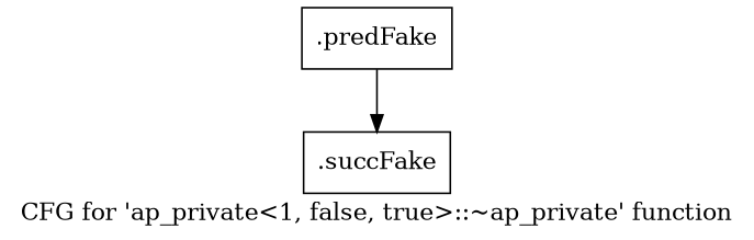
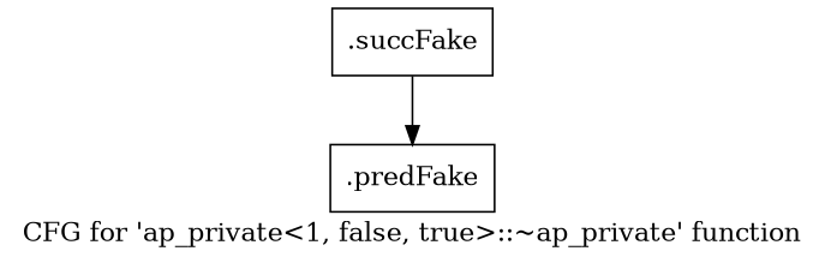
  digraph {
    label="CFG for 'ap_private\<1, false, true\>::~ap_private' function"
    node [shape=record]
    n1 [label="{.predFake}"]
    n2 [filename="/media/miguel/NewVolume/Linux/Xilinx/Vitis_HLS/2020.2/include/etc/ap_private.h" label="{.succFake}" linenumber=1752]
-   n1 -> n2 [execusionnum=709 filename="/media/miguel/NewVolume/Linux/Xilinx/Vitis_HLS/2020.2/include/etc/ap_private.h"]
+   n2 -> n1 [execusionnum=709 filename="/media/miguel/NewVolume/Linux/Xilinx/Vitis_HLS/2020.2/include/etc/ap_private.h"]
  }
